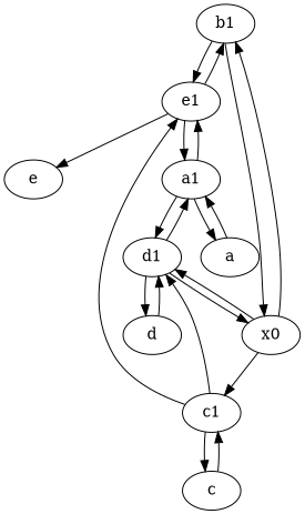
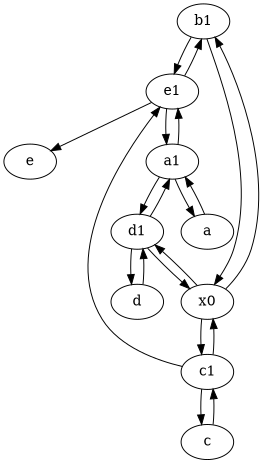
  digraph {
    b1
    e1
    x0
    a1
    d1
    a
    d
    e
    c
    c1
    b1 -> e1
    b1 -> x0
    e1 -> b1
    e1 -> a1
    e1 -> e
    x0 -> b1
    x0 -> d1
    x0 -> c1
    a1 -> e1
    a1 -> d1
    a1 -> a
    d1 -> x0
    d1 -> a1
    d1 -> d
    a -> a1
    d -> d1
    c -> c1
    c1 -> e1
-   c1 -> d1
+   c1 -> x0
    c1 -> c
  }
